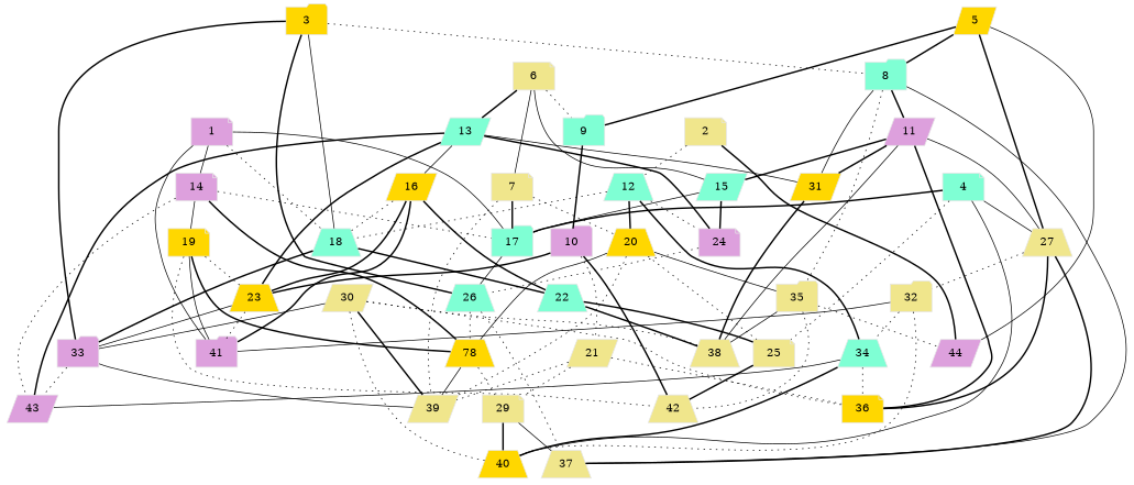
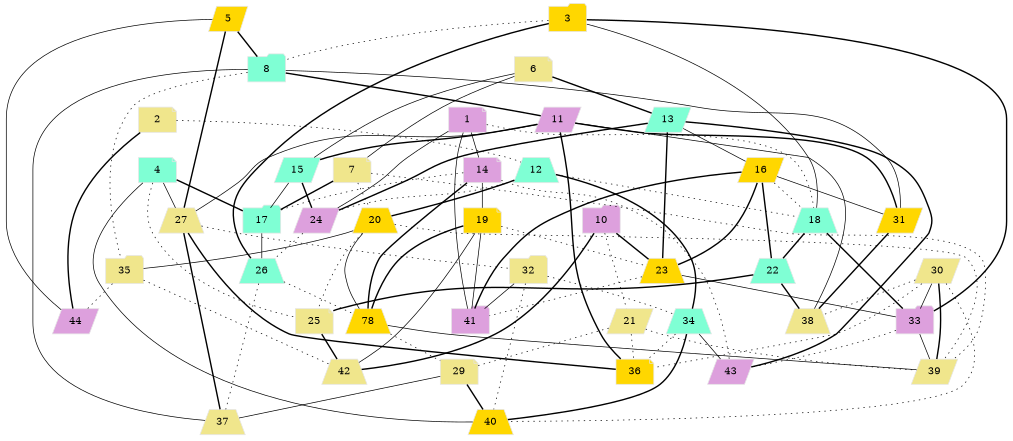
  graph {
    node [color=gray90 fillcolor=khaki shape=trapezium style=filled]
    edge [style=bold weight=1.0]
    1 [fillcolor=plum shape=note]
    14 [fillcolor=plum shape=note]
    17 [fillcolor=aquamarine shape=folder]
    18 [fillcolor=aquamarine]
    41 [fillcolor=plum shape=folder]
    43 [fillcolor=plum shape=parallelogram]
    19 [fillcolor=gold shape=note]
    n8 [fillcolor=gold label=78]
    26 [fillcolor=aquamarine]
    33 [fillcolor=plum shape=folder]
    22 [fillcolor=aquamarine]
    2 [shape=note]
    12 [fillcolor=aquamarine]
    44 [fillcolor=plum shape=parallelogram]
    20 [fillcolor=gold]
-   24 [fillcolor=plum shape=note]
+   24 [fillcolor=plum shape=parallelogram]
    34 [fillcolor=aquamarine]
    3 [fillcolor=gold shape=folder]
    8 [fillcolor=aquamarine shape=folder]
    11 [fillcolor=plum shape=parallelogram]
    31 [fillcolor=gold shape=parallelogram]
    35 [shape=folder]
    37
    39 [shape=parallelogram]
    4 [fillcolor=aquamarine shape=note]
    25 [shape=note]
    27
    40 [fillcolor=gold]
    42
    36 [fillcolor=gold shape=note]
    32 [shape=folder]
    5 [fillcolor=gold shape=parallelogram]
-   9 [fillcolor=aquamarine shape=folder]
    10 [fillcolor=plum shape=folder]
    6 [shape=note]
    7 [shape=note]
    13 [fillcolor=aquamarine shape=parallelogram]
    15 [fillcolor=aquamarine shape=parallelogram]
    23 [fillcolor=gold]
    16 [fillcolor=gold shape=parallelogram]
    38
    21 [shape=parallelogram]
    29 [shape=note]
    30 [shape=parallelogram]
    1 -- 14 [style=solid]
-   1 -- 17 [style=solid]
+   1 -- 24 [style=solid]
    1 -- 18 [style=dotted]
    1 -- 41 [style=solid]
    14 -- 17 [style=dotted]
    14 -- 43 [style=dotted weight=2.0]
    14 -- 19 [style=solid]
    14 -- n8
    17 -- 26 [style=solid]
    18 -- 33
    18 -- 22
    19 -- 41 [style=solid weight=2.0]
    19 -- n8
-   19 -- 42 [style=dotted]
+   19 -- 42 [style=solid]
    19 -- 23 [style=dotted]
    n8 -- 39 [style=solid]
    n8 -- 29 [style=dotted]
    26 -- n8 [style=dotted]
    26 -- 37 [style=dotted weight=2.0]
    33 -- 43 [style=dotted]
    33 -- 39 [style=solid]
    22 -- 25
    22 -- 38
    2 -- 12 [style=dotted weight=2.0]
    2 -- 44 [weight=2.0]
    12 -- 18 [style=dotted]
    12 -- 20
    12 -- 24 [style=dotted]
    12 -- 34
    20 -- n8 [style=solid]
    20 -- 35 [style=solid]
    20 -- 39 [style=dotted]
    20 -- 25 [style=dotted]
    24 -- 26 [style=dotted]
    34 -- 43 [style=solid]
    34 -- 40
    34 -- 36 [style=dotted weight=2.0]
    3 -- 18 [style=solid]
    3 -- 26
    3 -- 33
    3 -- 8 [style=dotted]
    8 -- 11
    8 -- 31 [style=solid]
    8 -- 35 [style=dotted]
    8 -- 37 [style=solid]
    11 -- 31
    11 -- 27 [style=solid]
    11 -- 36
    11 -- 15
    11 -- 38 [style=solid]
    31 -- 38
    35 -- 44 [style=dotted weight=2.0]
    35 -- 42 [style=dotted]
-   35 -- 38 [style=solid]
    4 -- 17
    4 -- 25 [style=dotted]
    4 -- 27 [style=solid]
    4 -- 40 [style=solid]
    25 -- 42
    27 -- 37
    27 -- 36
    27 -- 32 [style=dotted]
    32 -- 41 [style=solid]
    32 -- 34 [style=dotted]
    32 -- 40 [style=dotted]
    5 -- 44 [style=solid]
    5 -- 8
    5 -- 27
-   5 -- 9
-   9 -- 10
    10 -- 42
    10 -- 23
    10 -- 21 [style=dotted]
-   6 -- 9 [style=dotted weight=2.0]
    6 -- 7 [style=solid]
    6 -- 13 [weight=2.0]
    6 -- 15 [style=solid]
    7 -- 17
    7 -- 20 [style=dotted]
    7 -- 39 [style=dotted]
    13 -- 43
    13 -- 24
    13 -- 23
    13 -- 16 [style=solid]
    15 -- 17 [style=solid]
    15 -- 24
    23 -- 41 [style=dotted]
    23 -- 33 [style=solid]
    16 -- 18 [style=dotted]
    16 -- 41
    16 -- 22
-   13 -- 31 [style=solid]
+   16 -- 31 [style=solid]
    16 -- 23
    21 -- 39 [style=dotted]
    21 -- 36 [style=dotted]
    21 -- 29 [style=dotted]
    29 -- 37 [style=solid weight=2.0]
    29 -- 40 [weight=2.0]
    30 -- 33 [style=solid]
    30 -- 39
    30 -- 40 [style=dotted]
    30 -- 36 [style=dotted]
    30 -- 38 [style=dotted weight=2.0]
  }
